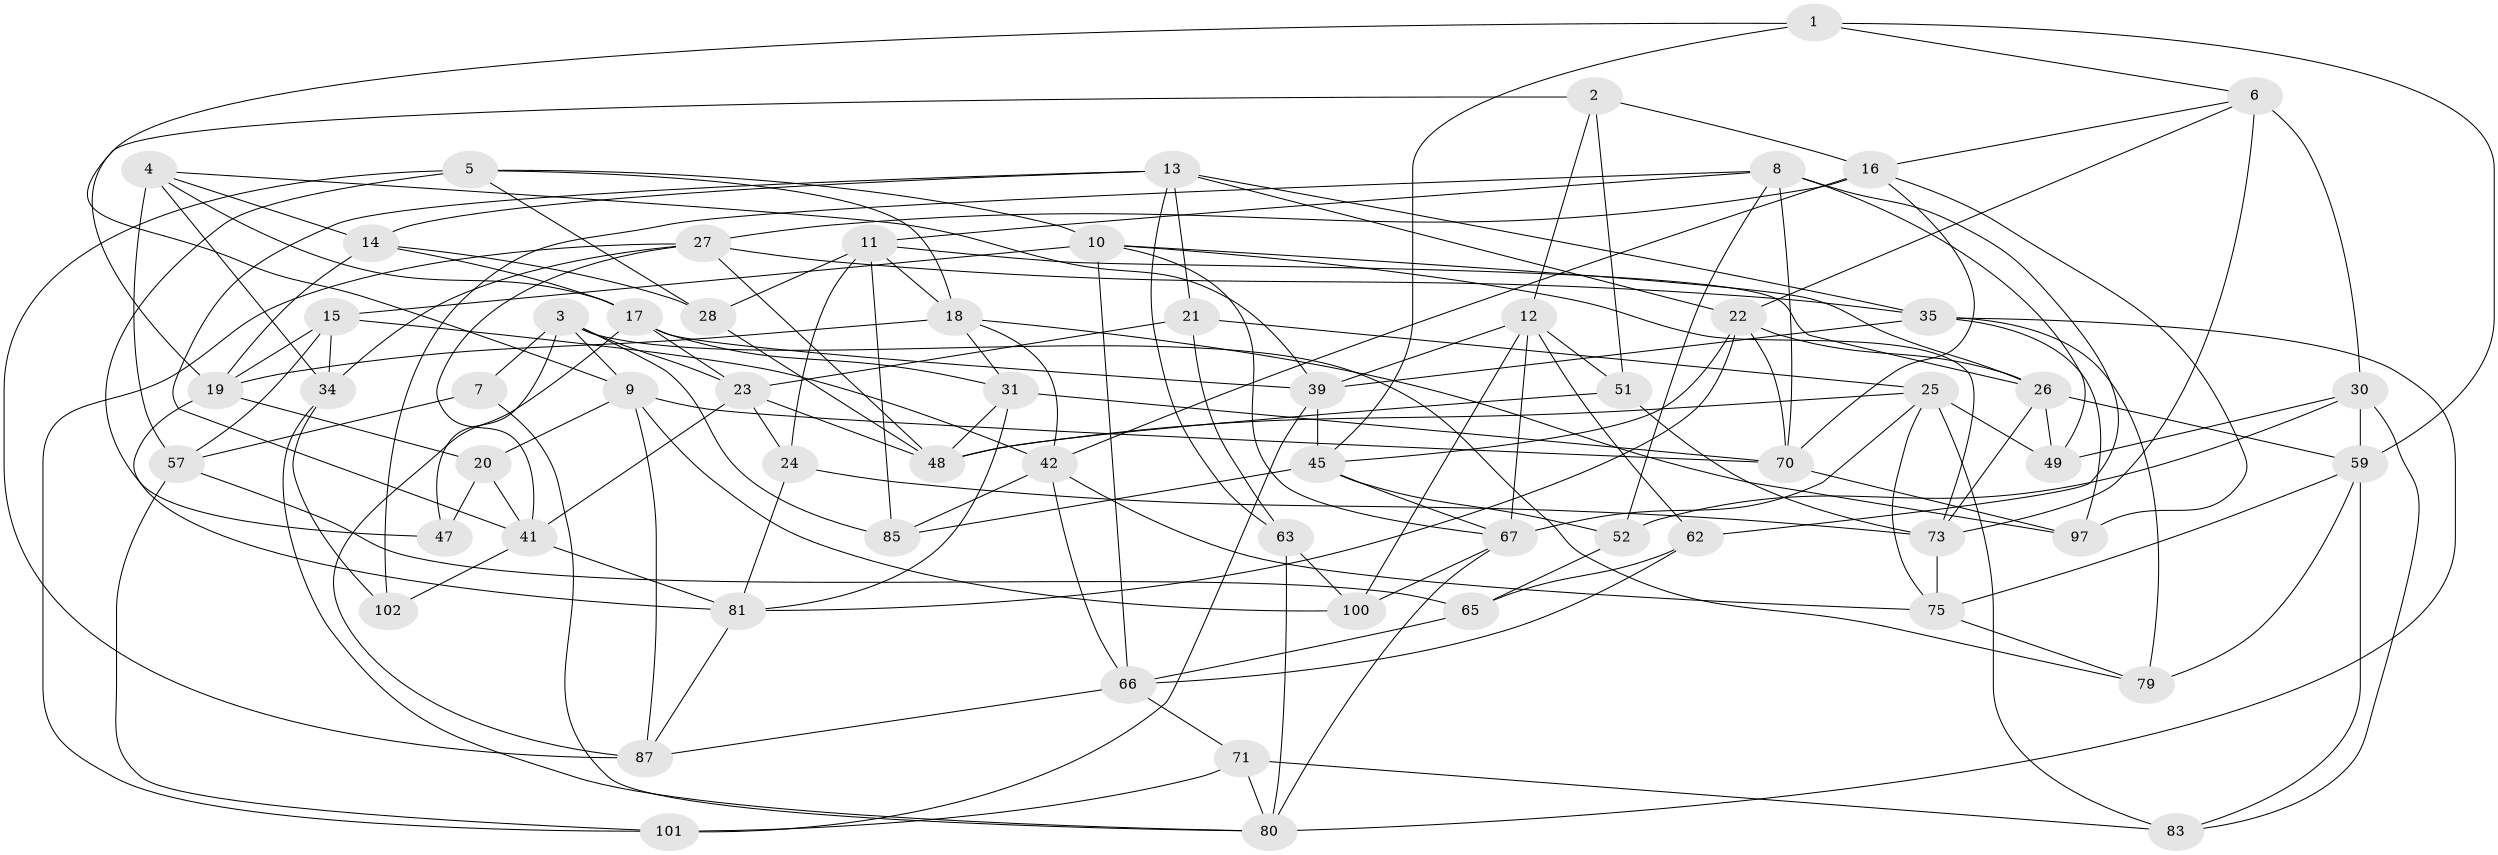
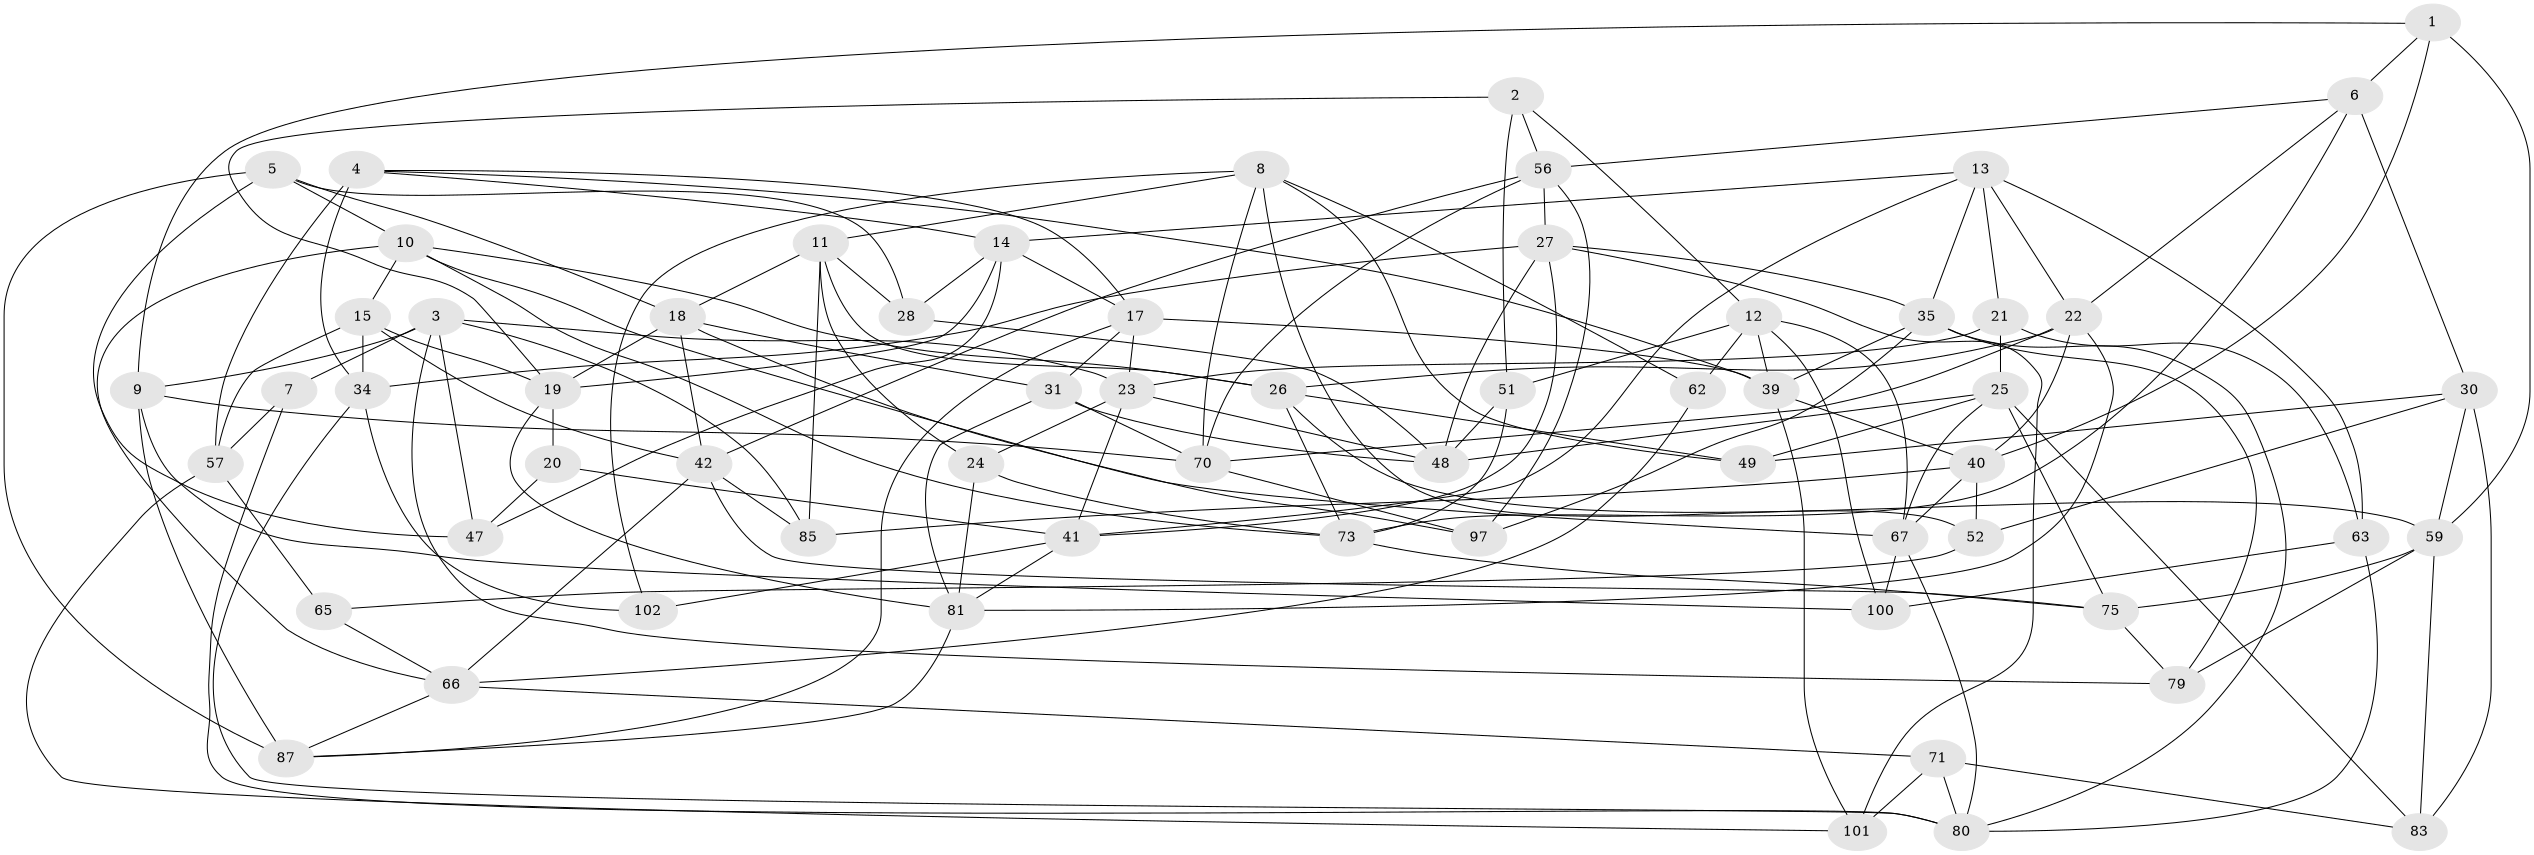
  graph {
    node [color=gray90 style=filled]
    6 [super="+43"]
-   16 [super="+68"]
+   16 [super="+68" label=56]
    22 [super="+91"]
    30 [super="+53"]
    73 [super="+96"]
    1
    9 [super="+40"]
-   45 [super="+60"]
+   45 [super="+60" label=40]
    59 [super="+64"]
    87 [super="+93"]
    70 [super="+82"]
    20
    100
    85
    52
    67 [super="+74"]
    79
    75 [super="+95"]
    83
    12 [super="+58"]
    51
    39 [super="+90"]
    62
    2
    19 [super="+94"]
    42 [super="+76"]
    27 [super="+55"]
    97
    n29 [label=81 super="+81"]
    48 [super="+50"]
    3 [super="+37"]
    7
    23 [super="+56"]
    47
    57 [super="+72"]
    80 [super="+84"]
    24
    41 [super="+77"]
    4 [super="+46"]
    14 [super="+86"]
    17 [super="+99"]
    34 [super="+69"]
    28
    31 [super="+32"]
    102
    101
    65
    5 [super="+38"]
    10 [super="+33"]
    18 [super="+44"]
    15 [super="+29"]
    26 [super="+78"]
    66 [super="+89"]
    49
    8 [super="+92"]
    11 [super="+98"]
    71
    13 [super="+36"]
    21
    35 [super="+88"]
    63
    25 [super="+54"]
    6 -- 16
    6 -- 22
    6 -- 30 [weight=2]
    6 -- 73
    16 -- 70
    16 -- 42
    16 -- 27
    16 -- 97
    22 -- 45
    22 -- 70
    22 -- n29
    22 -- 26
    30 -- 59
    30 -- 52
    30 -- 83
    30 -- 49
    73 -- 75
    1 -- 6
    1 -- 9
    1 -- 45
    1 -- 59
    9 -- 87
    9 -- 70
-   9 -- 20
    9 -- 100
    45 -- 85
    45 -- 52
    45 -- 67
    59 -- 79
    59 -- 75
    59 -- 83
    70 -- 97
    20 -- 47
    20 -- 41
    52 -- 65
    67 -- 100
    67 -- 80
    75 -- 79
    12 -- 100
    12 -- 67
    12 -- 51
    12 -- 39
    12 -- 62
    51 -- 73
    51 -- 48
    39 -- 45
    39 -- 101
-   62 -- 65
    62 -- 66
    2 -- 16
    2 -- 12
    2 -- 51
    2 -- 19
    19 -- 20
    19 -- n29
    42 -- 85
    42 -- 75
    42 -- 66
    27 -- 48
    27 -- 41
    27 -- 34
    27 -- 101
    27 -- 35
    n29 -- 87
    3 -- 9
    3 -- 85
    3 -- 79
    3 -- 7
    3 -- 23
    3 -- 47
    7 -- 57 [weight=2]
    7 -- 80
    23 -- 48
    23 -- 24
    23 -- 41
    57 -- 101
    57 -- 65
    24 -- 73
    24 -- n29
    41 -- n29
    41 -- 102
    4 -- 39
    4 -- 57
    4 -- 14
    4 -- 17
    4 -- 34 [weight=2]
    14 -- 19
+   14 -- 47
    14 -- 17
    14 -- 28
    17 -- 87
    17 -- 39
    17 -- 23
    17 -- 31
    34 -- 80
    34 -- 102
    28 -- 48
    31 -- 70
    31 -- n29
    31 -- 48 [weight=2]
    65 -- 66
    5 -- 87 [weight=2]
    5 -- 47
    5 -- 28
    5 -- 10
    5 -- 18
    10 -- 73
    10 -- 67
    10 -- 15
    10 -- 26
    10 -- 66
    18 -- 19
    18 -- 42
    18 -- 97
    18 -- 31
    15 -- 19
    15 -- 42
    15 -- 57
    15 -- 34
    26 -- 73
    26 -- 59
    26 -- 49
    66 -- 87
    66 -- 71
    8 -- 70
    8 -- 52
    8 -- 62
    8 -- 102
    8 -- 49
    8 -- 11
    11 -- 85
    11 -- 24
    11 -- 28
    11 -- 18
    11 -- 26
    71 -- 83
    71 -- 80
    71 -- 101
    13 -- 22
    13 -- 41
    13 -- 14
    13 -- 21
    13 -- 35
    13 -- 63
    21 -- 23
    21 -- 63
    21 -- 25
    35 -- 79
    35 -- 39
    35 -- 97
    35 -- 80
    63 -- 100
    63 -- 80
    25 -- 67
    25 -- 75
    25 -- 83
    25 -- 48
    25 -- 49
  }
